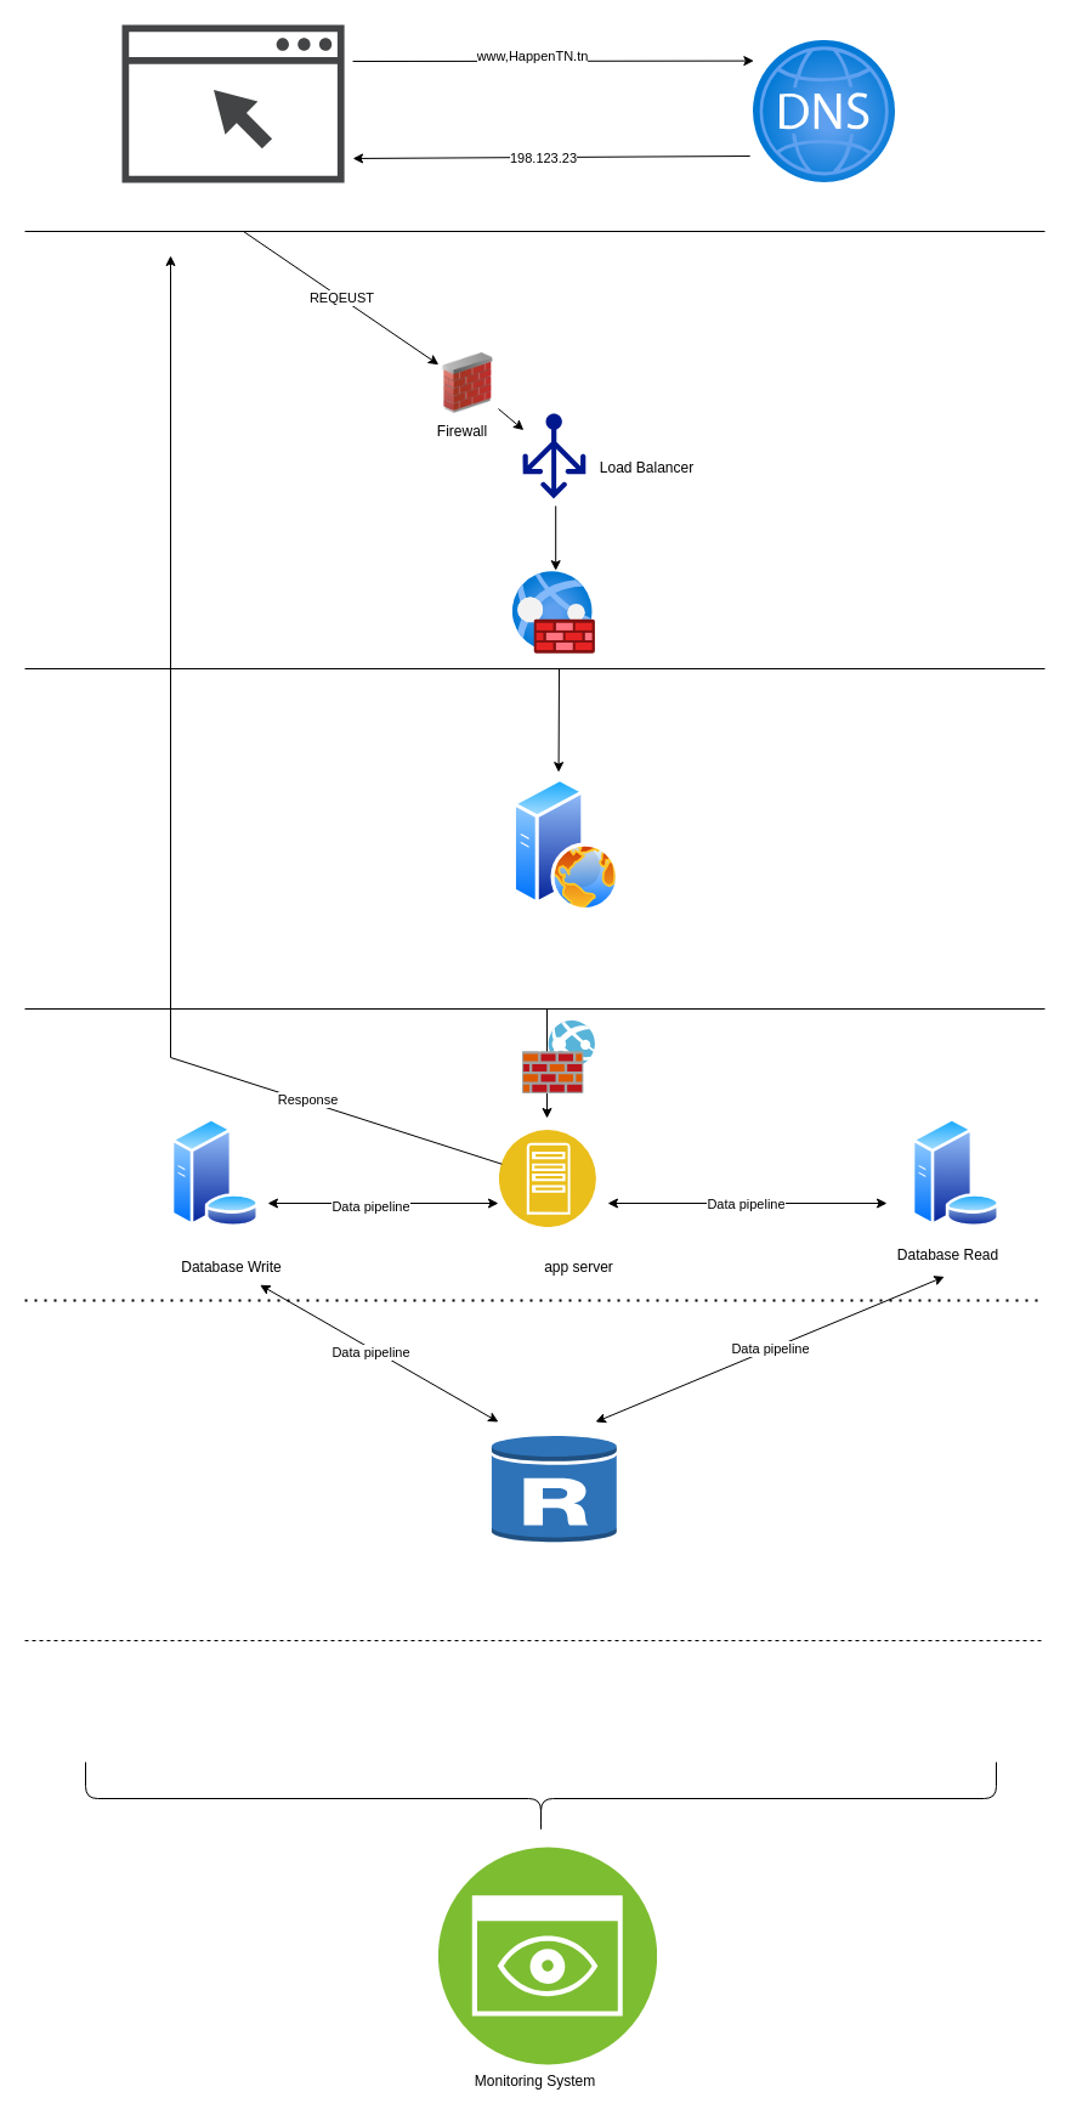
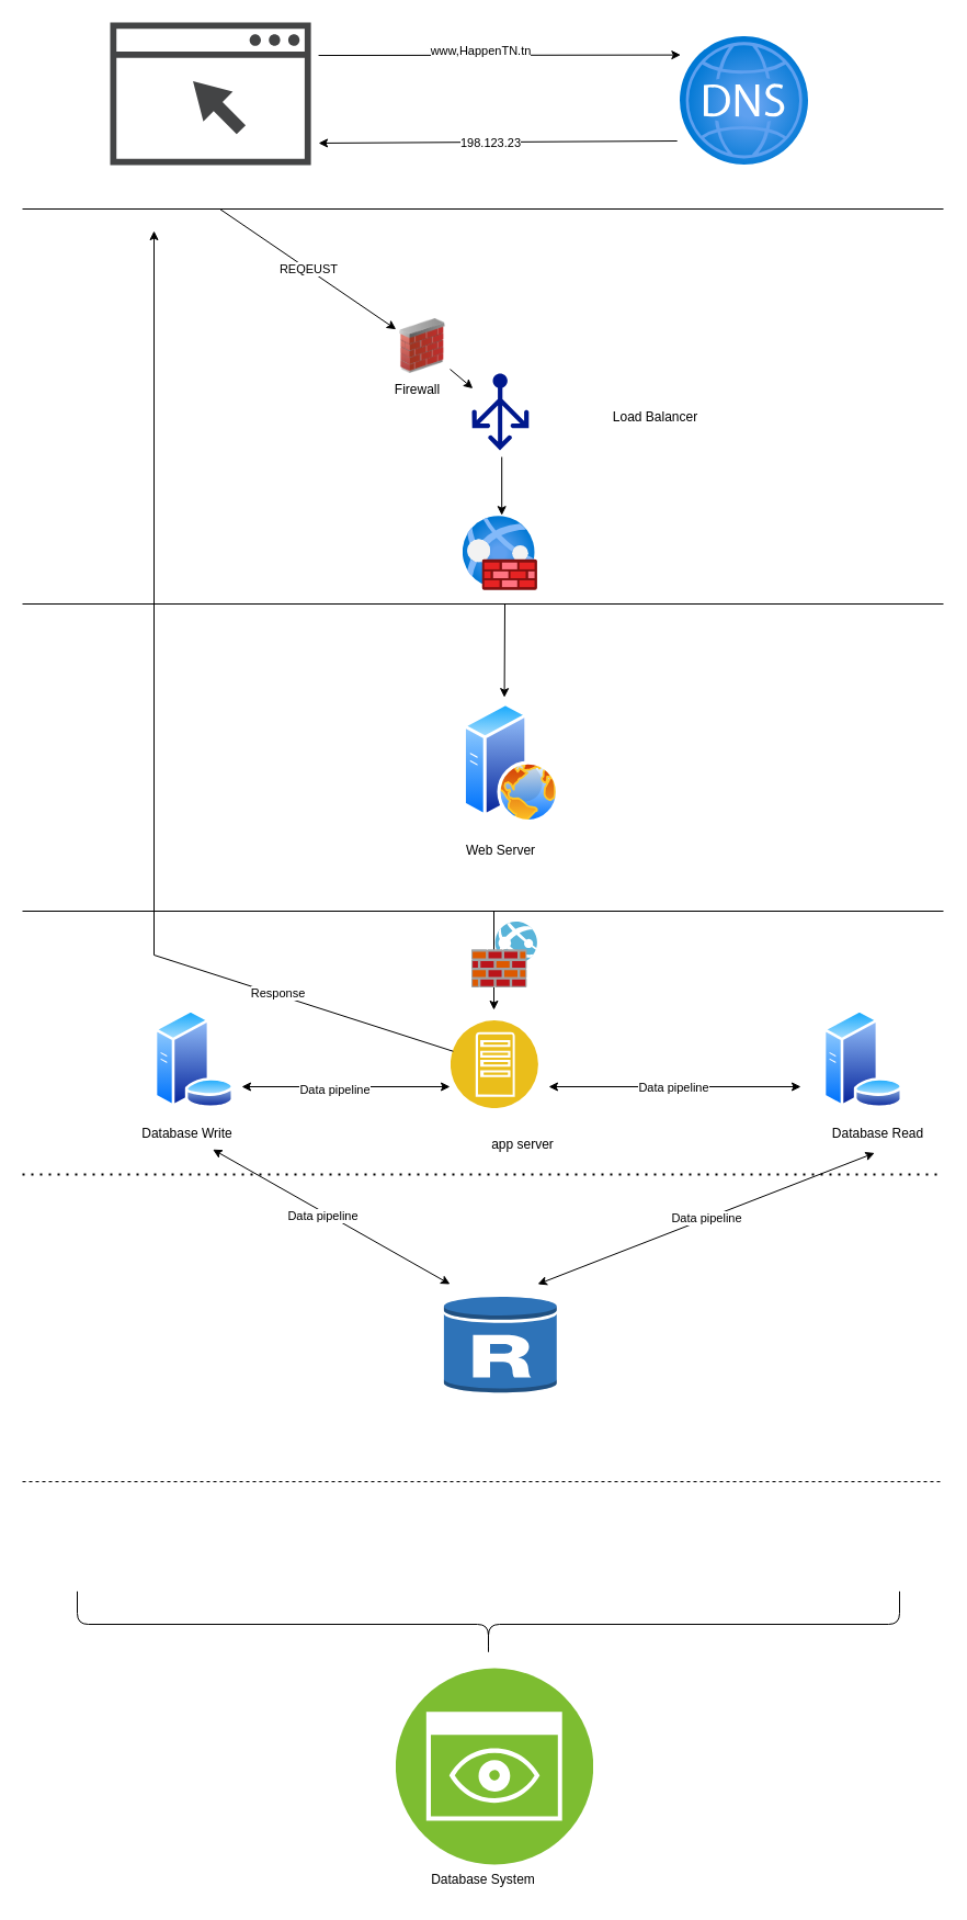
  <mxCell id="0" />
  <mxCell id="1" parent="0" />
  <mxCell id="2" value="" style="sketch=0;pointerEvents=1;shadow=0;dashed=0;html=1;strokeColor=none;fillColor=#434445;aspect=fixed;labelPosition=center;verticalLabelPosition=bottom;verticalAlign=top;align=center;outlineConnect=0;shape=mxgraph.vvd.web_browser;" vertex="1" parent="1"><mxGeometry x="100" y="20" width="183.1" height="130" as="geometry" /></mxCell>
  <mxCell id="3" value="" style="image;aspect=fixed;html=1;points=[];align=center;fontSize=12;image=img/lib/azure2/networking/DNS_Zones.svg;" vertex="1" parent="1"><mxGeometry x="620" y="33" width="117" height="117" as="geometry" /></mxCell>
  <mxCell id="4" value="" style="endArrow=none;html=1;rounded=0;" edge="1" parent="1"><mxGeometry width="50" height="50" relative="1" as="geometry"><mxPoint y="190" as="sourcePoint" x="20" /><mxPoint x="860" y="190" as="targetPoint" /></mxGeometry></mxCell>
  <mxCell id="5" value="" style="endArrow=classic;html=1;rounded=0;exitX=1.038;exitY=0.231;exitDx=0;exitDy=0;exitPerimeter=0;entryX=0.003;entryY=0.142;entryDx=0;entryDy=0;entryPerimeter=0;" edge="1" parent="1" source="2" target="3"><mxGeometry width="50" height="50" relative="1" as="geometry"><mxPoint x="420" y="290" as="sourcePoint" /><mxPoint x="470" y="240" as="targetPoint" /></mxGeometry></mxCell>
  <mxCell id="6" value="www,HappenTN.tn" style="edgeLabel;html=1;align=center;verticalAlign=middle;resizable=0;points=[];" vertex="1" connectable="0" parent="5"><mxGeometry x="-0.111" y="4" relative="1" as="geometry"><mxPoint as="offset" /></mxGeometry></mxCell>
  <mxCell id="7" value="" style="endArrow=classic;html=1;rounded=0;entryX=1.038;entryY=0.846;entryDx=0;entryDy=0;entryPerimeter=0;exitX=-0.024;exitY=0.812;exitDx=0;exitDy=0;exitPerimeter=0;" edge="1" parent="1" source="3" target="2"><mxGeometry width="50" height="50" relative="1" as="geometry"><mxPoint x="420" y="290" as="sourcePoint" /><mxPoint x="470" y="240" as="targetPoint" /></mxGeometry></mxCell>
  <mxCell id="8" value="198.123.23" style="edgeLabel;html=1;align=center;verticalAlign=middle;resizable=0;points=[];" vertex="1" connectable="0" parent="7"><mxGeometry x="0.048" relative="1" as="geometry"><mxPoint as="offset" /></mxGeometry></mxCell>
  <mxCell id="9" value="" style="sketch=0;aspect=fixed;pointerEvents=1;shadow=0;dashed=0;html=1;strokeColor=none;labelPosition=center;verticalLabelPosition=bottom;verticalAlign=top;align=center;fillColor=#00188D;shape=mxgraph.azure.load_balancer_generic" vertex="1" parent="1"><mxGeometry x="430" y="340" width="51.8" height="70" as="geometry" /></mxCell>
  <mxCell id="10" value="" style="endArrow=classic;html=1;rounded=0;entryX=0.015;entryY=0.194;entryDx=0;entryDy=0;entryPerimeter=0;" edge="1" parent="1" source="13" target="9"><mxGeometry width="50" height="50" relative="1" as="geometry"><mxPoint x="200" y="190" as="sourcePoint" /><mxPoint x="470" y="340" as="targetPoint" /></mxGeometry></mxCell>
  <mxCell id="11" value="" style="endArrow=classic;html=1;rounded=0;entryX=0.015;entryY=0.194;entryDx=0;entryDy=0;entryPerimeter=0;" edge="1" parent="1" target="13"><mxGeometry width="50" height="50" relative="1" as="geometry"><mxPoint x="200" y="190" as="sourcePoint" /><mxPoint x="431" y="354" as="targetPoint" /></mxGeometry></mxCell>
  <mxCell id="12" value="REQEUST" style="edgeLabel;html=1;align=center;verticalAlign=middle;resizable=0;points=[];" vertex="1" connectable="0" parent="11"><mxGeometry x="-0.004" relative="1" as="geometry"><mxPoint as="offset" /></mxGeometry></mxCell>
  <mxCell id="13" value="" style="image;html=1;image=img/lib/clip_art/networking/Firewall_02_128x128.png" vertex="1" parent="1"><mxGeometry x="360" y="290" width="50" height="50" as="geometry" /></mxCell>
  <mxCell id="14" value="Firewall" style="text;html=1;align=center;verticalAlign=middle;resizable=0;points=[];autosize=1;strokeColor=none;fillColor=none;" vertex="1" parent="1"><mxGeometry x="350" y="340" width="60" height="30" as="geometry" /></mxCell>
  <mxCell id="15" value="" style="endArrow=none;html=1;rounded=0;" edge="1" parent="1"><mxGeometry width="50" height="50" relative="1" as="geometry"><mxPoint y="550" as="sourcePoint" x="20" /><mxPoint x="860" y="550" as="targetPoint" /></mxGeometry></mxCell>
  <mxCell id="16" value="" style="image;aspect=fixed;html=1;points=[];align=center;fontSize=12;image=img/lib/azure2/networking/Web_Application_Firewall_Policies_WAF.svg;" vertex="1" parent="1"><mxGeometry x="421.9" y="470" width="68" height="68" as="geometry" /></mxCell>
  <mxCell id="17" value="" style="endArrow=classic;html=1;rounded=0;exitX=0.472;exitY=-0.067;exitDx=0;exitDy=0;exitPerimeter=0;entryX=0.519;entryY=-0.012;entryDx=0;entryDy=0;entryPerimeter=0;" edge="1" parent="1" target="16"><mxGeometry width="50" height="50" relative="1" as="geometry"><mxPoint x="457.2" y="415.99" as="sourcePoint" /><mxPoint x="470" y="440" as="targetPoint" /></mxGeometry></mxCell>
- <mxCell id="18" value="Load Balancer" style="text;html=1;align=center;verticalAlign=middle;resizable=0;points=[];autosize=1;strokeColor=none;fillColor=none;" vertex="1" parent="1"><mxGeometry x="481.8" y="370" width="100" height="30" as="geometry" /></mxCell>
+ <mxCell id="18" value="Load Balancer" style="text;html=1;align=center;verticalAlign=middle;resizable=0;points=[];autosize=1;strokeColor=none;fillColor=none;" vertex="1" parent="1"><mxGeometry x="546.8" y="365" width="100" height="30" as="geometry" /></mxCell>
  <mxCell id="19" value="" style="image;aspect=fixed;perimeter=ellipsePerimeter;html=1;align=center;shadow=0;dashed=0;spacingTop=3;image=img/lib/active_directory/web_server.svg;" vertex="1" parent="1"><mxGeometry x="421.9" y="640" width="88" height="110" as="geometry" /></mxCell>
+ <mxCell id="20" value="Web Server" style="text;html=1;align=center;verticalAlign=middle;resizable=0;points=[];autosize=1;strokeColor=none;fillColor=none;" vertex="1" parent="1"><mxGeometry x="410.9" y="760" width="90" height="30" as="geometry" /></mxCell>
  <mxCell id="21" value="" style="endArrow=classic;html=1;rounded=0;entryX=0.428;entryY=-0.044;entryDx=0;entryDy=0;entryPerimeter=0;" edge="1" parent="1" target="19"><mxGeometry width="50" height="50" relative="1" as="geometry"><mxPoint x="460" y="550" as="sourcePoint" /><mxPoint x="470" y="740" as="targetPoint" /></mxGeometry></mxCell>
  <mxCell id="22" value="" style="endArrow=none;html=1;rounded=0;" edge="1" parent="1"><mxGeometry width="50" height="50" relative="1" as="geometry"><mxPoint y="830" as="sourcePoint" x="20" /><mxPoint x="860" y="830" as="targetPoint" /></mxGeometry></mxCell>
  <mxCell id="23" value="a" style="endArrow=classic;html=1;rounded=0;" edge="1" parent="1"><mxGeometry width="50" height="50" relative="1" as="geometry"><mxPoint x="450" y="830" as="sourcePoint" /><mxPoint x="450" y="920" as="targetPoint" /></mxGeometry></mxCell>
  <mxCell id="24" value="" style="image;aspect=fixed;perimeter=ellipsePerimeter;html=1;align=center;shadow=0;dashed=0;fontColor=#4277BB;labelBackgroundColor=default;fontSize=12;spacingTop=3;image=img/lib/ibm/applications/app_server.svg;" vertex="1" parent="1"><mxGeometry x="410.9" y="930" width="80" height="80" as="geometry" /></mxCell>
  <mxCell id="25" value="app server" style="text;html=1;align=center;verticalAlign=middle;resizable=0;points=[];autosize=1;strokeColor=none;fillColor=none;" vertex="1" parent="1"><mxGeometry x="435.9" y="1028" width="80" height="30" as="geometry" /></mxCell>
  <mxCell id="26" value="" style="image;aspect=fixed;perimeter=ellipsePerimeter;html=1;align=center;shadow=0;dashed=0;spacingTop=3;image=img/lib/active_directory/database_server.svg;" vertex="1" parent="1"><mxGeometry x="750" y="920" width="73.8" height="90" as="geometry" /></mxCell>
- <mxCell id="27" value="Database Read" style="text;html=1;align=center;verticalAlign=middle;resizable=0;points=[];autosize=1;strokeColor=none;fillColor=none;" vertex="1" parent="1"><mxGeometry x="725" y="1018" width="110" height="30" as="geometry" /></mxCell>
+ <mxCell id="27" value="Database Read" style="text;html=1;align=center;verticalAlign=middle;resizable=0;points=[];autosize=1;strokeColor=none;fillColor=none;" vertex="1" parent="1"><mxGeometry x="745" y="1018" width="110" height="30" as="geometry" /></mxCell>
  <mxCell id="28" value="" style="endArrow=classic;startArrow=classic;html=1;rounded=0;" edge="1" parent="1"><mxGeometry width="50" height="50" relative="1" as="geometry"><mxPoint x="500" y="990" as="sourcePoint" /><mxPoint x="730" y="990" as="targetPoint" /></mxGeometry></mxCell>
  <mxCell id="29" value="Data pipeline" style="edgeLabel;html=1;align=center;verticalAlign=middle;resizable=0;points=[];" vertex="1" connectable="0" parent="28"><mxGeometry x="-0.019" relative="1" as="geometry"><mxPoint as="offset" /></mxGeometry></mxCell>
  <mxCell id="30" value="" style="outlineConnect=0;dashed=0;verticalLabelPosition=bottom;verticalAlign=top;align=center;html=1;shape=mxgraph.aws3.rds_db_instance_read_replica;fillColor=#2E73B8;gradientColor=none;" vertex="1" parent="1"><mxGeometry x="404.4" y="1180" width="103" height="90" as="geometry" /></mxCell>
  <mxCell id="31" value="" style="endArrow=classic;startArrow=classic;html=1;rounded=0;entryX=0.475;entryY=1.08;entryDx=0;entryDy=0;entryPerimeter=0;" edge="1" parent="1" target="27"><mxGeometry width="50" height="50" relative="1" as="geometry"><mxPoint x="490" y="1170" as="sourcePoint" /><mxPoint x="470" y="1140" as="targetPoint" /></mxGeometry></mxCell>
  <mxCell id="32" value="Data pipeline" style="edgeLabel;html=1;align=center;verticalAlign=middle;resizable=0;points=[];" vertex="1" connectable="0" parent="31"><mxGeometry x="0.0" y="1" relative="1" as="geometry"><mxPoint as="offset" /></mxGeometry></mxCell>
  <mxCell id="33" value="" style="endArrow=none;dashed=1;html=1;dashPattern=1 3;strokeWidth=2;rounded=0;" edge="1" parent="1"><mxGeometry width="50" height="50" relative="1" as="geometry"><mxPoint y="1070" as="sourcePoint" x="20" /><mxPoint x="860" y="1070" as="targetPoint" /></mxGeometry></mxCell>
  <mxCell id="34" value="" style="image;aspect=fixed;perimeter=ellipsePerimeter;html=1;align=center;shadow=0;dashed=0;spacingTop=3;image=img/lib/active_directory/database_server.svg;" vertex="1" parent="1"><mxGeometry x="140" y="920" width="73.8" height="90" as="geometry" /></mxCell>
- <mxCell id="35" value="Database Write" style="text;html=1;align=center;verticalAlign=middle;resizable=0;points=[];autosize=1;strokeColor=none;fillColor=none;" vertex="1" parent="1"><mxGeometry x="135" y="1028" width="110" height="30" as="geometry" /></mxCell>
+ <mxCell id="35" value="Database Write" style="text;html=1;align=center;verticalAlign=middle;resizable=0;points=[];autosize=1;strokeColor=none;fillColor=none;" vertex="1" parent="1"><mxGeometry x="115" y="1018" width="110" height="30" as="geometry" /></mxCell>
  <mxCell id="36" value="" style="endArrow=classic;startArrow=classic;html=1;rounded=0;entryX=0.715;entryY=0.973;entryDx=0;entryDy=0;entryPerimeter=0;" edge="1" parent="1" target="35"><mxGeometry width="50" height="50" relative="1" as="geometry"><mxPoint x="410" y="1170" as="sourcePoint" /><mxPoint x="470" y="1040" as="targetPoint" /></mxGeometry></mxCell>
  <mxCell id="37" value="Data pipeline" style="edgeLabel;html=1;align=center;verticalAlign=middle;resizable=0;points=[];" vertex="1" connectable="0" parent="36"><mxGeometry x="0.067" y="2" relative="1" as="geometry"><mxPoint y="1" as="offset" /></mxGeometry></mxCell>
  <mxCell id="38" value="" style="endArrow=classic;startArrow=classic;html=1;rounded=0;" edge="1" parent="1"><mxGeometry width="50" height="50" relative="1" as="geometry"><mxPoint x="220" y="990" as="sourcePoint" /><mxPoint x="410" y="990" as="targetPoint" /></mxGeometry></mxCell>
  <mxCell id="39" value="Data pipeline" style="edgeLabel;html=1;align=center;verticalAlign=middle;resizable=0;points=[];" vertex="1" connectable="0" parent="38"><mxGeometry x="-0.112" y="-2" relative="1" as="geometry"><mxPoint as="offset" /></mxGeometry></mxCell>
  <mxCell id="40" value="" style="image;sketch=0;aspect=fixed;html=1;points=[];align=center;fontSize=12;image=img/lib/mscae/Web_App_Firewall.svg;" vertex="1" parent="1"><mxGeometry x="429.9" y="840" width="60" height="60" as="geometry" /></mxCell>
  <mxCell id="41" value="" style="endArrow=none;dashed=1;html=1;rounded=0;" edge="1" parent="1"><mxGeometry width="50" height="50" relative="1" as="geometry"><mxPoint y="1350" as="sourcePoint" x="20" /><mxPoint x="860" y="1350" as="targetPoint" /></mxGeometry></mxCell>
  <mxCell id="42" value="" style="image;aspect=fixed;perimeter=ellipsePerimeter;html=1;align=center;shadow=0;dashed=0;fontColor=#4277BB;labelBackgroundColor=default;fontSize=12;spacingTop=3;image=img/lib/ibm/infrastructure/monitoring.svg;" vertex="1" parent="1"><mxGeometry x="360.9" y="1520" width="180" height="180" as="geometry" /></mxCell>
  <mxCell id="43" value="" style="shape=curlyBracket;whiteSpace=wrap;html=1;rounded=1;labelPosition=left;verticalLabelPosition=middle;align=right;verticalAlign=middle;direction=north;" vertex="1" parent="1"><mxGeometry x="70" y="1450" width="750" height="60" as="geometry" /></mxCell>
- <mxCell id="44" value="Monitoring System" style="text;html=1;align=center;verticalAlign=middle;resizable=0;points=[];autosize=1;strokeColor=none;fillColor=none;" vertex="1" parent="1"><mxGeometry x="380" y="1698" width="120" height="30" as="geometry" /></mxCell>
+ <mxCell id="44" value="Database System" style="text;html=1;align=center;verticalAlign=middle;resizable=0;points=[];autosize=1;strokeColor=none;fillColor=none;" vertex="1" parent="1"><mxGeometry x="380" y="1698" width="120" height="30" as="geometry" /></mxCell>
  <mxCell id="45" value="" style="endArrow=classic;html=1;rounded=0;" edge="1" parent="1" source="24"><mxGeometry width="50" height="50" relative="1" as="geometry"><mxPoint x="420" y="1390" as="sourcePoint" /><mxPoint x="140" y="210" as="targetPoint" /><Array as="points"><mxPoint x="140" y="870" /></Array></mxGeometry></mxCell>
  <mxCell id="46" value="Response" style="edgeLabel;html=1;align=center;verticalAlign=middle;resizable=0;points=[];" vertex="1" connectable="0" parent="45"><mxGeometry x="-0.643" y="-2" relative="1" as="geometry"><mxPoint as="offset" /></mxGeometry></mxCell>
